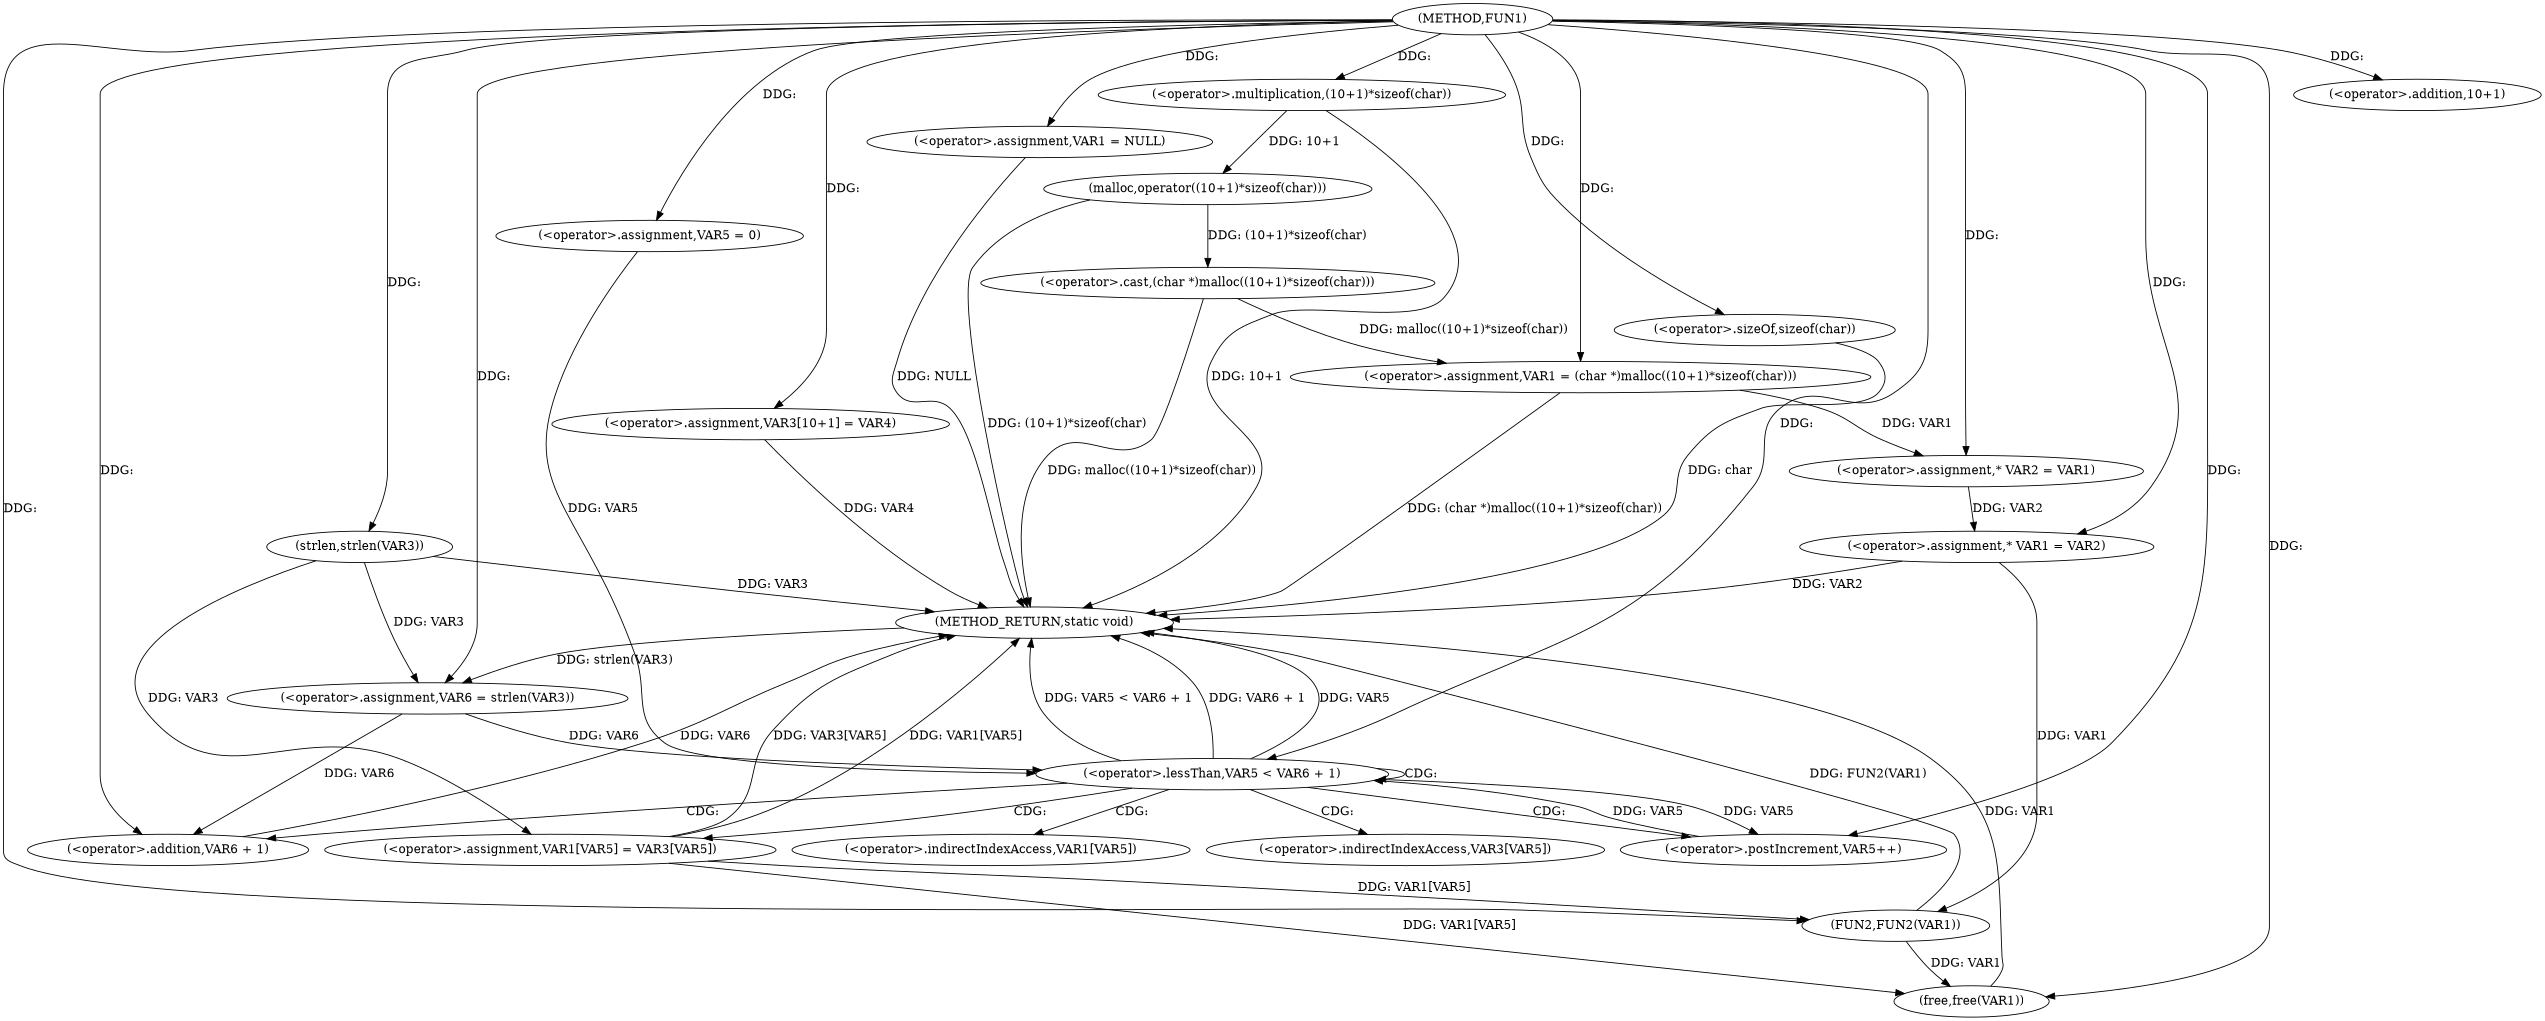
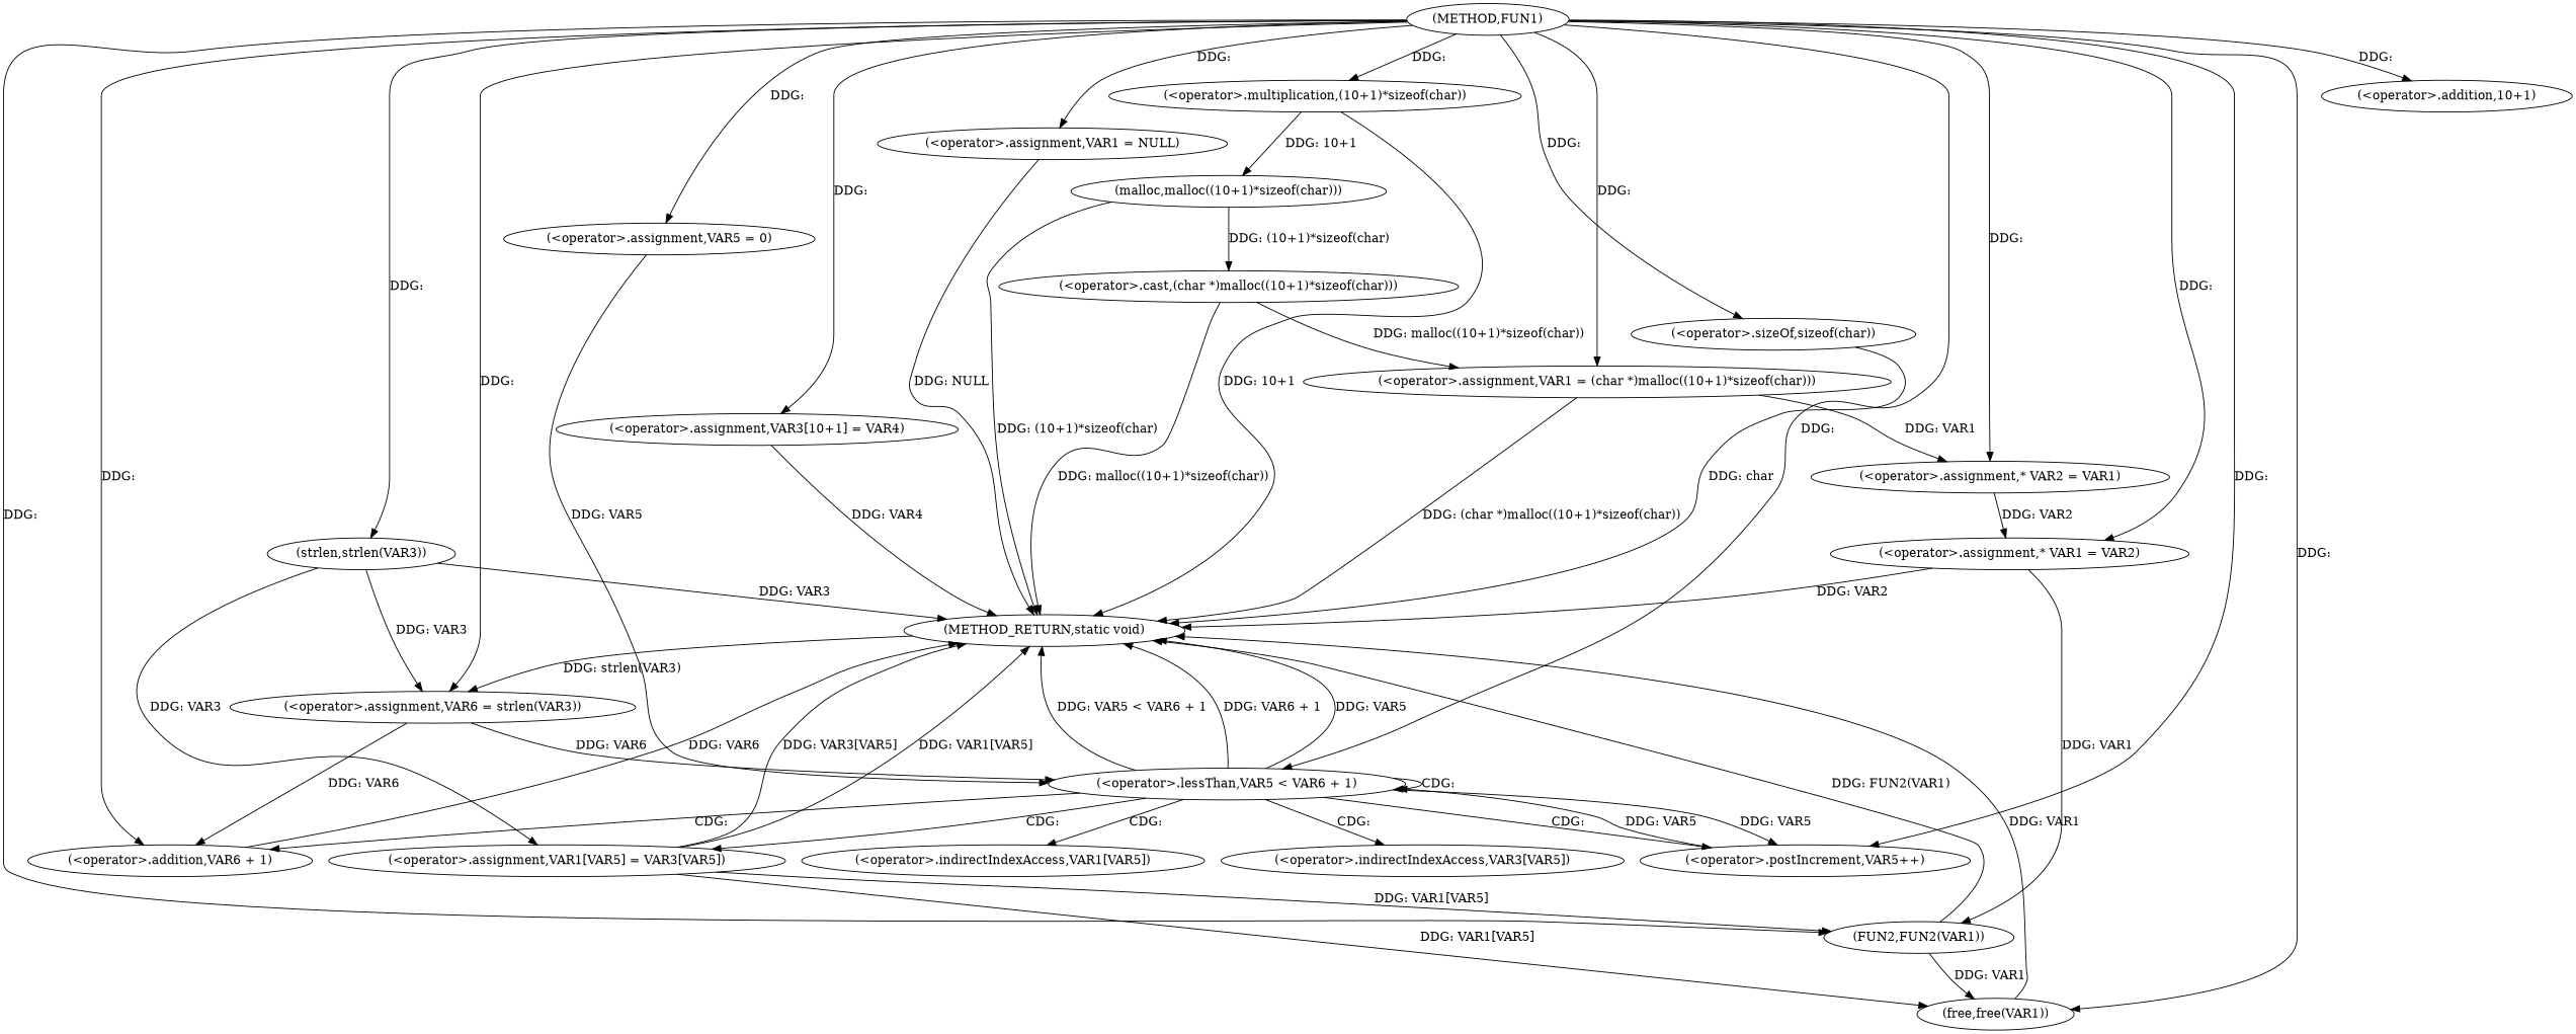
  digraph {
    n1 [label="(METHOD,FUN1)"]
    n2 [label="(<operator>.assignment,VAR1 = NULL)"]
    n3 [label="(<operator>.assignment,VAR1 = (char *)malloc((10+1)*sizeof(char)))"]
    n4 [label="(<operator>.multiplication,(10+1)*sizeof(char))"]
    n5 [label="(<operator>.addition,10+1)"]
    n6 [label="(<operator>.sizeOf,sizeof(char))"]
    n7 [label="(<operator>.assignment,* VAR2 = VAR1)"]
    n8 [label="(<operator>.assignment,* VAR1 = VAR2)"]
    n9 [label="(<operator>.assignment,VAR3[10+1] = VAR4)"]
    n10 [label="(<operator>.assignment,VAR6 = strlen(VAR3))"]
    n11 [label="(strlen,strlen(VAR3))"]
    n12 [label="(<operator>.assignment,VAR5 = 0)"]
    n13 [label="(<operator>.lessThan,VAR5 < VAR6 + 1)"]
    n14 [label="(<operator>.addition,VAR6 + 1)"]
    n15 [label="(<operator>.postIncrement,VAR5++)"]
    n16 [label="(FUN2,FUN2(VAR1))"]
    n17 [label="(free,free(VAR1))"]
    n18 [label="(METHOD_RETURN,static void)"]
-   n19 [label="(malloc,operator((10+1)*sizeof(char)))"]
+   n19 [label="(malloc,malloc((10+1)*sizeof(char)))"]
    n20 [label="(<operator>.assignment,VAR1[VAR5] = VAR3[VAR5])"]
    n21 [label="(<operator>.indirectIndexAccess,VAR1[VAR5])"]
    n22 [label="(<operator>.indirectIndexAccess,VAR3[VAR5])"]
    n23 [label="(<operator>.cast,(char *)malloc((10+1)*sizeof(char)))"]
    n1 -> n2 [label="DDG: "]
    n1 -> n3 [label="DDG: "]
    n1 -> n4 [label="DDG: "]
    n1 -> n5 [label="DDG: "]
    n1 -> n6 [label="DDG: "]
    n1 -> n7 [label="DDG: "]
    n1 -> n8 [label="DDG: "]
    n1 -> n9 [label="DDG: "]
    n1 -> n10 [label="DDG: "]
    n1 -> n11 [label="DDG: "]
    n1 -> n12 [label="DDG: "]
    n1 -> n13 [label="DDG: "]
    n1 -> n14 [label="DDG: "]
    n1 -> n15 [label="DDG: "]
    n1 -> n16 [label="DDG: "]
    n1 -> n17 [label="DDG: "]
    n2 -> n18 [label="DDG: NULL"]
    n3 -> n7 [label="DDG: VAR1"]
    n3 -> n18 [label="DDG: (char *)malloc((10+1)*sizeof(char))"]
    n4 -> n18 [label="DDG: 10+1"]
    n4 -> n19 [label="DDG: 10+1"]
    n6 -> n18 [label="DDG: char"]
    n7 -> n8 [label="DDG: VAR2"]
    n8 -> n16 [label="DDG: VAR1"]
    n8 -> n18 [label="DDG: VAR2"]
    n9 -> n18 [label="DDG: VAR4"]
    n10 -> n13 [label="DDG: VAR6"]
    n10 -> n14 [label="DDG: VAR6"]
    n11 -> n10 [label="DDG: VAR3"]
    n11 -> n18 [label="DDG: VAR3"]
    n11 -> n20 [label="DDG: VAR3"]
    n12 -> n13 [label="DDG: VAR5"]
    n13 -> n13 [label="CDG: "]
    n13 -> n14 [label="CDG: "]
    n13 -> n15 [label="DDG: VAR5"]
    n13 -> n15 [label="CDG: "]
    n13 -> n18 [label="DDG: VAR5"]
    n13 -> n18 [label="DDG: VAR5 < VAR6 + 1"]
    n13 -> n18 [label="DDG: VAR6 + 1"]
    n13 -> n20 [label="CDG: "]
    n13 -> n21 [label="CDG: "]
    n13 -> n22 [label="CDG: "]
    n14 -> n18 [label="DDG: VAR6"]
    n15 -> n13 [label="DDG: VAR5"]
    n16 -> n17 [label="DDG: VAR1"]
    n16 -> n18 [label="DDG: FUN2(VAR1)"]
    n17 -> n18 [label="DDG: VAR1"]
    n18 -> n10 [label="DDG: strlen(VAR3)"]
    n19 -> n18 [label="DDG: (10+1)*sizeof(char)"]
    n19 -> n23 [label="DDG: (10+1)*sizeof(char)"]
    n20 -> n16 [label="DDG: VAR1[VAR5]"]
    n20 -> n17 [label="DDG: VAR1[VAR5]"]
    n20 -> n18 [label="DDG: VAR3[VAR5]"]
    n20 -> n18 [label="DDG: VAR1[VAR5]"]
    n23 -> n3 [label="DDG: malloc((10+1)*sizeof(char))"]
    n23 -> n18 [label="DDG: malloc((10+1)*sizeof(char))"]
  }
